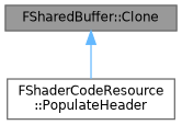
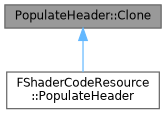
  digraph {
    rankdir=TB
    node [fontname=Helvetica fontsize=10 shape=box style=filled]
-   n1 [color=gray40 fillcolor=grey60 fontcolor=black height=0.2 label="FSharedBuffer::Clone" width=0.4]
+   n1 [color=gray40 fillcolor=grey60 fontcolor=black height=0.2 label="PopulateHeader::Clone" width=0.4]
    n2 [color=grey40 fillcolor=white height=0.2 label="FShaderCodeResource\l::PopulateHeader" width=0.4]
    n1 -> n2 [color=steelblue1 dir=back fontname=Helvetica fontsize=10 labelfontname=Helvetica labelfontsize=10 style=solid]
  }
